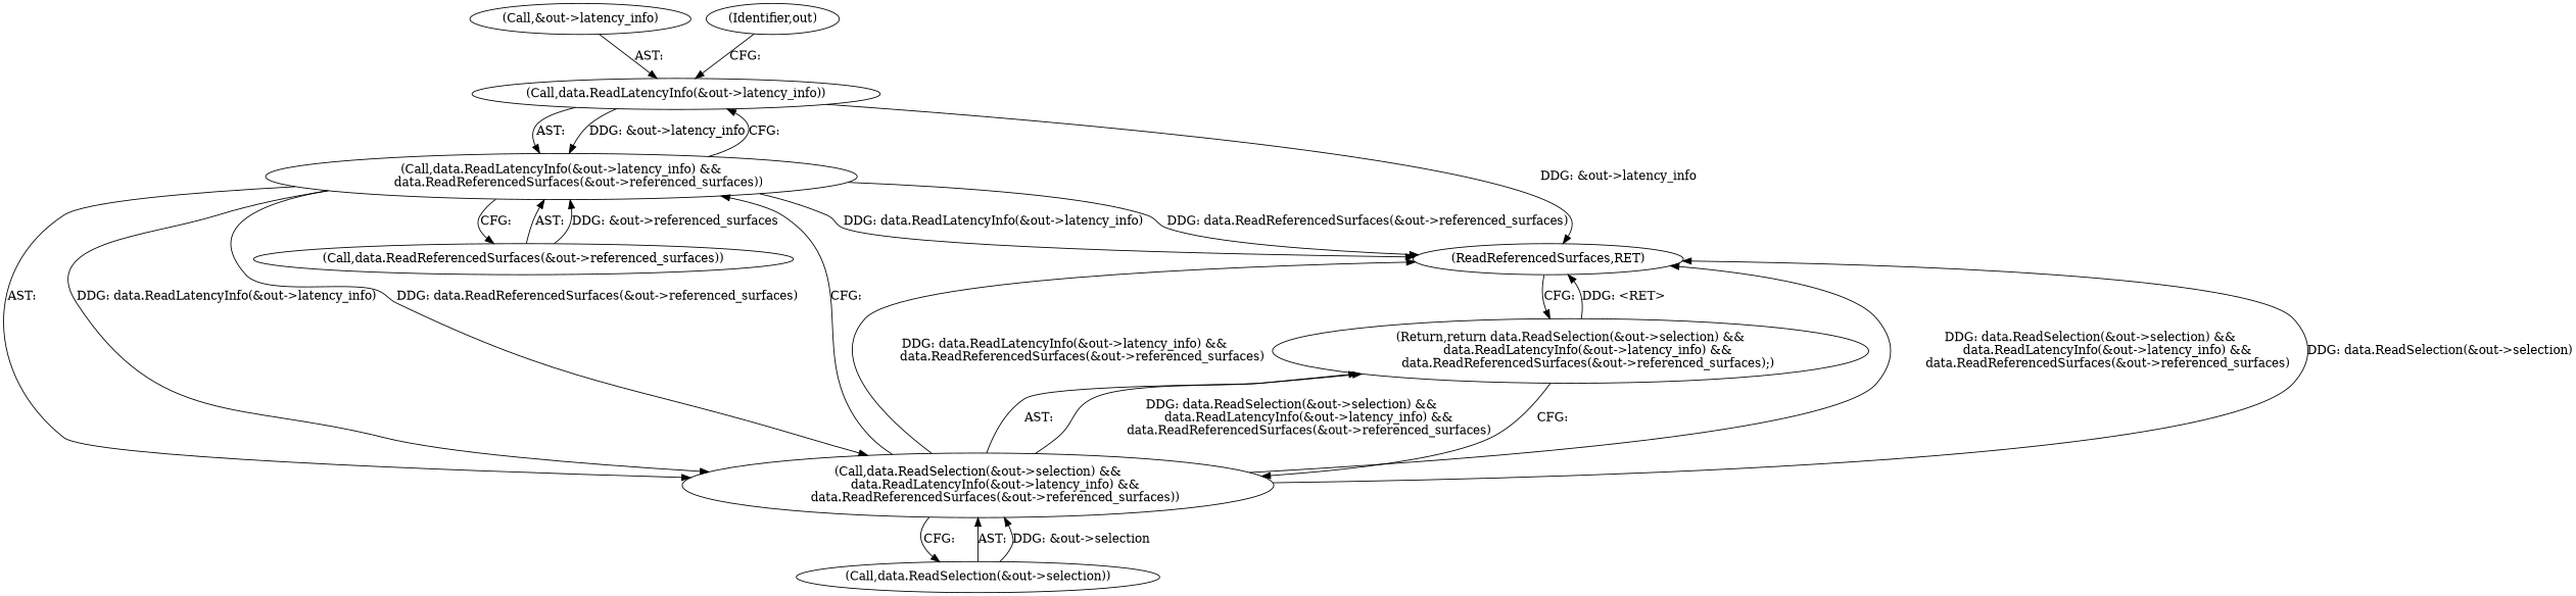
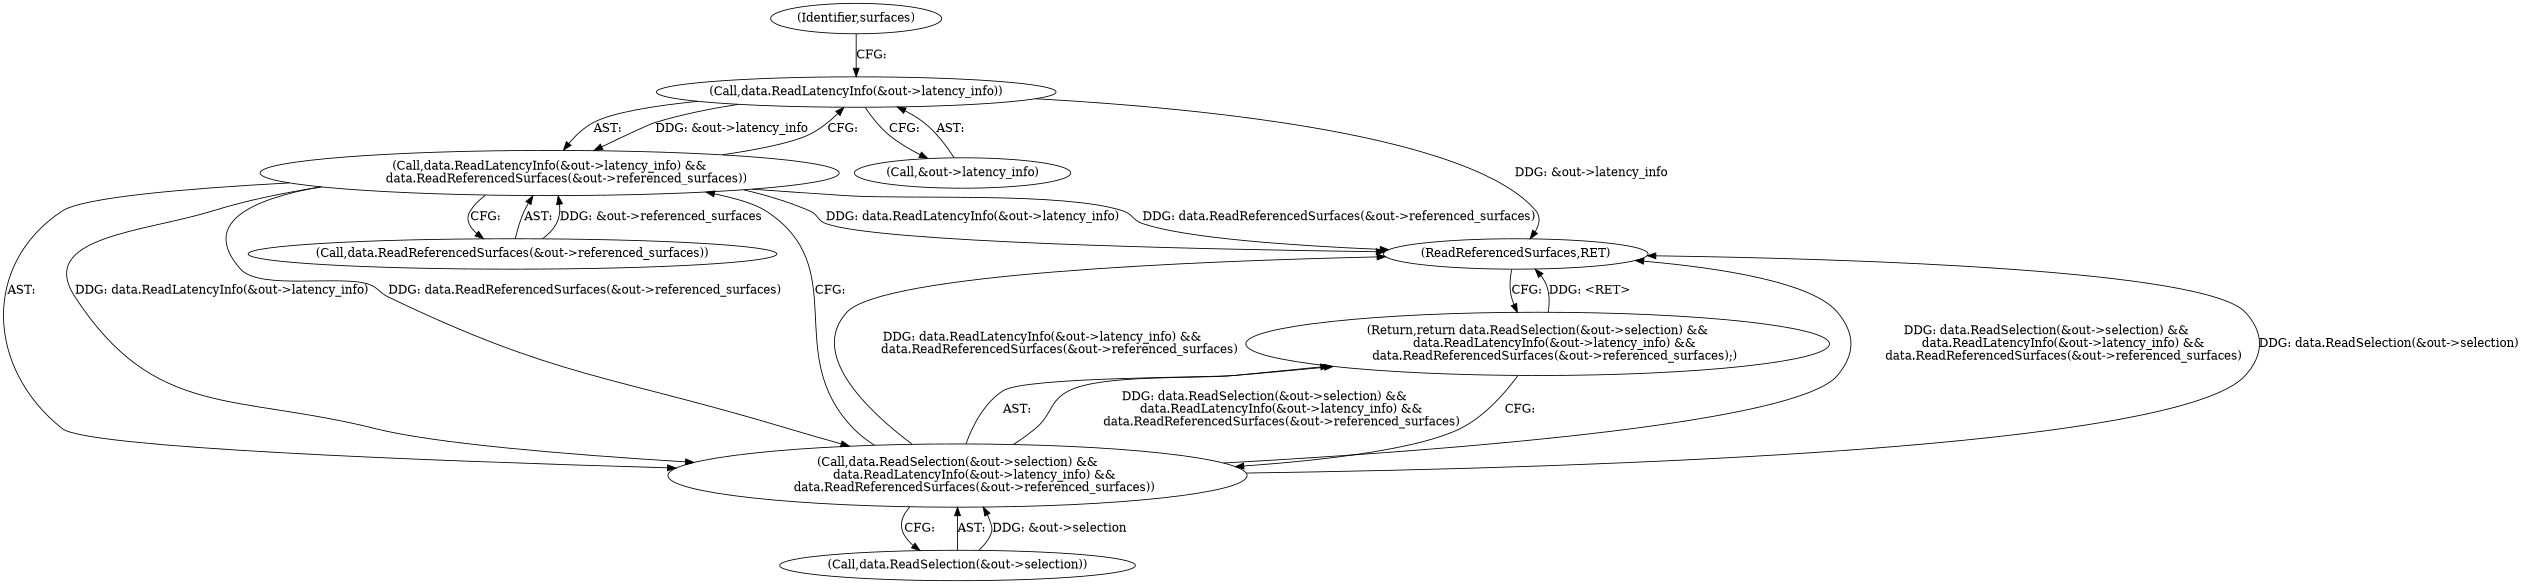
  digraph {
    n1 [label="(Call,data.ReadLatencyInfo(&out->latency_info))"]
    n2 [label="(Call,data.ReadLatencyInfo(&out->latency_info) &&\n         data.ReadReferencedSurfaces(&out->referenced_surfaces))"]
    n3 [label="(Call,&out->latency_info)"]
    n4 [label="(ReadReferencedSurfaces,RET)"]
    n5 [label="(Call,data.ReadSelection(&out->selection) &&\n         data.ReadLatencyInfo(&out->latency_info) &&\n         data.ReadReferencedSurfaces(&out->referenced_surfaces))"]
    n6 [label="(Call,data.ReadReferencedSurfaces(&out->referenced_surfaces))"]
    n7 [label="(Return,return data.ReadSelection(&out->selection) &&\n         data.ReadLatencyInfo(&out->latency_info) &&\n         data.ReadReferencedSurfaces(&out->referenced_surfaces);)"]
    n8 [label="(Call,data.ReadSelection(&out->selection))"]
-   n9 [label="(Identifier,out)"]
+   n9 [label="(Identifier,surfaces)"]
    n1 -> n2 [label="AST: "]
    n1 -> n2 [label="DDG: &out->latency_info"]
+   n1 -> n3 [label="CFG: "]
    n1 -> n4 [label="DDG: &out->latency_info"]
    n2 -> n1 [label="CFG: "]
    n2 -> n4 [label="DDG: data.ReadReferencedSurfaces(&out->referenced_surfaces)"]
    n2 -> n4 [label="DDG: data.ReadLatencyInfo(&out->latency_info)"]
    n2 -> n5 [label="AST: "]
    n2 -> n5 [label="DDG: data.ReadLatencyInfo(&out->latency_info)"]
    n2 -> n5 [label="DDG: data.ReadReferencedSurfaces(&out->referenced_surfaces)"]
    n2 -> n6 [label="CFG: "]
    n3 -> n1 [label="AST: "]
    n4 -> n7 [label="CFG: "]
    n5 -> n2 [label="CFG: "]
    n5 -> n4 [label="DDG: data.ReadSelection(&out->selection) &&\n         data.ReadLatencyInfo(&out->latency_info) &&\n         data.ReadReferencedSurfaces(&out->referenced_surfaces)"]
    n5 -> n4 [label="DDG: data.ReadSelection(&out->selection)"]
    n5 -> n4 [label="DDG: data.ReadLatencyInfo(&out->latency_info) &&\n         data.ReadReferencedSurfaces(&out->referenced_surfaces)"]
    n5 -> n7 [label="AST: "]
    n5 -> n7 [label="DDG: data.ReadSelection(&out->selection) &&\n         data.ReadLatencyInfo(&out->latency_info) &&\n         data.ReadReferencedSurfaces(&out->referenced_surfaces)"]
    n5 -> n8 [label="CFG: "]
    n6 -> n2 [label="AST: "]
    n6 -> n2 [label="DDG: &out->referenced_surfaces"]
    n7 -> n4 [label="DDG: <RET>"]
    n7 -> n5 [label="CFG: "]
    n8 -> n5 [label="AST: "]
    n8 -> n5 [label="DDG: &out->selection"]
    n9 -> n1 [label="CFG: "]
  }
